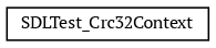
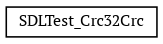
  digraph {
    rankdir=LR
    fontname="PT Serif"
-   n1 [color=black fillcolor=white fontname="PT Serif" fontsize=10 height=0.2 label=SDLTest_Crc32Context shape=record style=filled width=0.4]
+   n1 [color=black fillcolor=white fontname="PT Serif" fontsize=10 height=0.2 label=SDLTest_Crc32Crc shape=record style=filled width=0.4]
  }
